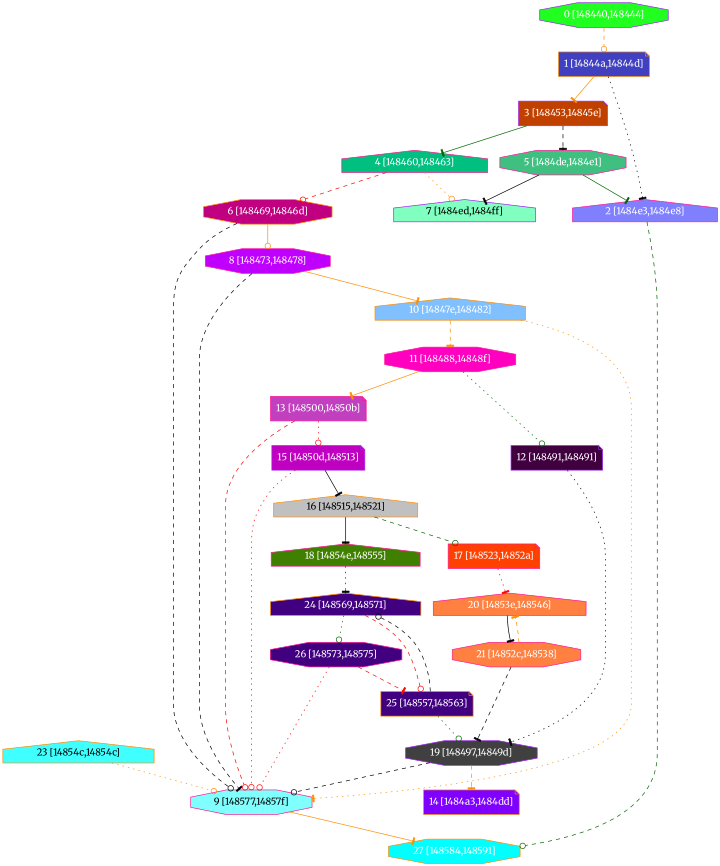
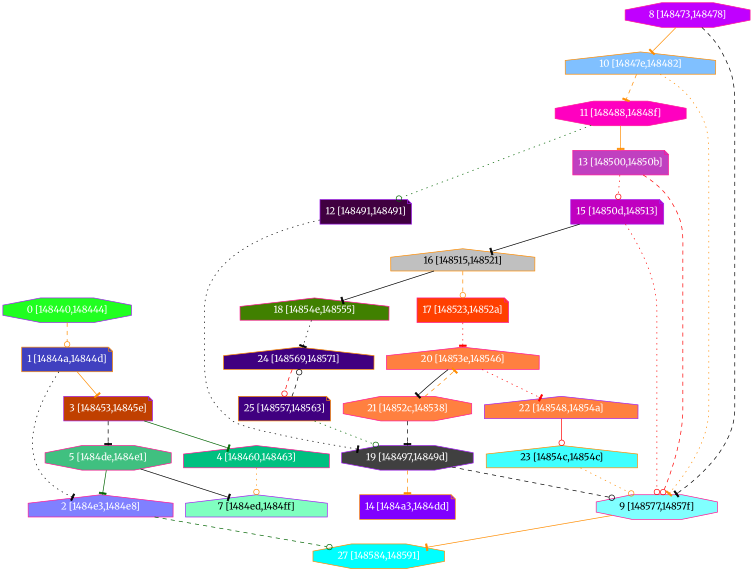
  digraph {
    fontname=Merriweather
    node [color=deeppink fillcolor="#FF8040" fontcolor="#ffffff" fontname=Merriweather shape=octagon style=filled]
    edge [arrowhead=tee color=black fontname=Merriweather style=dashed]
    n1 [color=purple fillcolor="#20FF20" label="0 [148440,148444]"]
    n2 [color=darkorange fillcolor="#4040C0" label="1 [14844a,14844d]" shape=note]
    n3 [fillcolor="#8080FF" label="2 [1484e3,1484e8]" shape=house]
    n4 [color=purple fillcolor="#C04000" label="3 [148453,14845e]" shape=note]
    n5 [color=darkorange fillcolor="#00FFFF" label="27 [148584,148591]"]
    n6 [fillcolor="#00C080" label="4 [148460,148463]" shape=house]
    n7 [fillcolor="#40C080" label="5 [1484de,1484e1]"]
-   n8 [color=darkorange fillcolor="#C00080" label="6 [148469,14846d]"]
    n9 [color=purple fillcolor="#80FFC0" fontcolor="#000000" label="7 [1484ed,1484ff]" shape=house]
    n10 [fillcolor="#C000FF" label="8 [148473,148478]"]
    n11 [fillcolor="#80FFFF" fontcolor="#000000" label="9 [148577,14857f]"]
    n12 [color=darkorange fillcolor="#80C0FF" label="10 [14847e,148482]" shape=house]
    n13 [fillcolor="#FF00C0" label="11 [148488,14848f]"]
    n14 [color=purple fillcolor="#400040" label="12 [148491,148491]" shape=note]
    n15 [fillcolor="#C040C0" label="13 [148500,14850b]" shape=note]
    n16 [color=purple fillcolor="#404040" label="19 [148497,14849d]"]
    n17 [color=purple fillcolor="#C000C0" label="15 [14850d,148513]" shape=note]
    n18 [color=darkorange fillcolor="#8000FF" label="14 [1484a3,1484dd]" shape=note]
    n19 [color=darkorange fillcolor="#C0C0C0" fontcolor="#000000" label="16 [148515,148521]" shape=house]
    n20 [fillcolor="#FF4000" label="17 [148523,14852a]" shape=note]
    n21 [fillcolor="#408000" label="18 [14854e,148555]" shape=house]
    n22 [label="20 [14853e,148546]" shape=house]
    n23 [color=darkorange fillcolor="#400080" label="24 [148569,148571]" shape=house]
    n24 [label="21 [14852c,148538]"]
+   n25 [color=purple label="22 [148548,14854a]" shape=house]
    n26 [color=darkorange fillcolor="#400080" label="25 [148557,148563]" shape=note]
-   n27 [fillcolor="#400080" label="26 [148573,148575]"]
    n28 [color=darkorange fillcolor="#40FFFF" fontcolor="#000000" label="23 [14854c,14854c]" shape=house]
    n1 -> n2 [arrowhead=odot color=darkorange]
    n2 -> n3 [style=dotted]
    n2 -> n4 [color=darkorange style=solid]
    n3 -> n5 [arrowhead=odot color=darkgreen]
    n4 -> n6 [color=darkgreen style=solid]
    n4 -> n7
-   n6 -> n8 [arrowhead=odot color=red]
    n6 -> n9 [arrowhead=odot color=darkorange style=dotted]
    n7 -> n3 [color=darkgreen style=solid]
    n7 -> n9 [style=solid]
-   n8 -> n10 [arrowhead=odot color=darkorange style=solid]
-   n8 -> n11 [arrowhead=odot]
    n10 -> n11
    n10 -> n12 [color=darkorange style=solid]
    n11 -> n5 [color=darkorange style=solid]
    n12 -> n11 [color=darkorange style=dotted]
    n12 -> n13 [color=darkorange]
    n13 -> n14 [arrowhead=odot color=darkgreen style=dotted]
    n13 -> n15 [color=darkorange style=solid]
    n14 -> n16 [style=dotted]
    n15 -> n11 [arrowhead=odot color=red]
    n15 -> n17 [arrowhead=odot color=red style=dotted]
    n16 -> n11 [arrowhead=odot]
    n16 -> n18 [color=darkorange]
    n17 -> n11 [arrowhead=odot color=red style=dotted]
    n17 -> n19 [style=solid]
-   n19 -> n20 [arrowhead=odot color=darkgreen]
+   n19 -> n20 [arrowhead=odot color=darkorange]
    n19 -> n21 [style=solid]
    n20 -> n22 [color=red style=dotted]
    n21 -> n23 [style=dotted]
    n22 -> n24 [style=solid]
+   n22 -> n25 [color=red style=dotted]
    n23 -> n26 [arrowhead=odot color=red]
-   n23 -> n27 [arrowhead=odot color=darkgreen style=dotted]
    n24 -> n16
    n24 -> n22 [color=darkorange]
+   n25 -> n28 [arrowhead=odot color=red style=solid]
    n26 -> n16 [arrowhead=odot color=darkgreen style=dotted]
    n26 -> n23 [arrowhead=odot]
-   n27 -> n11 [arrowhead=odot color=red style=dotted]
-   n27 -> n26 [color=red]
    n28 -> n11 [arrowhead=odot color=darkorange style=dotted]
  }
